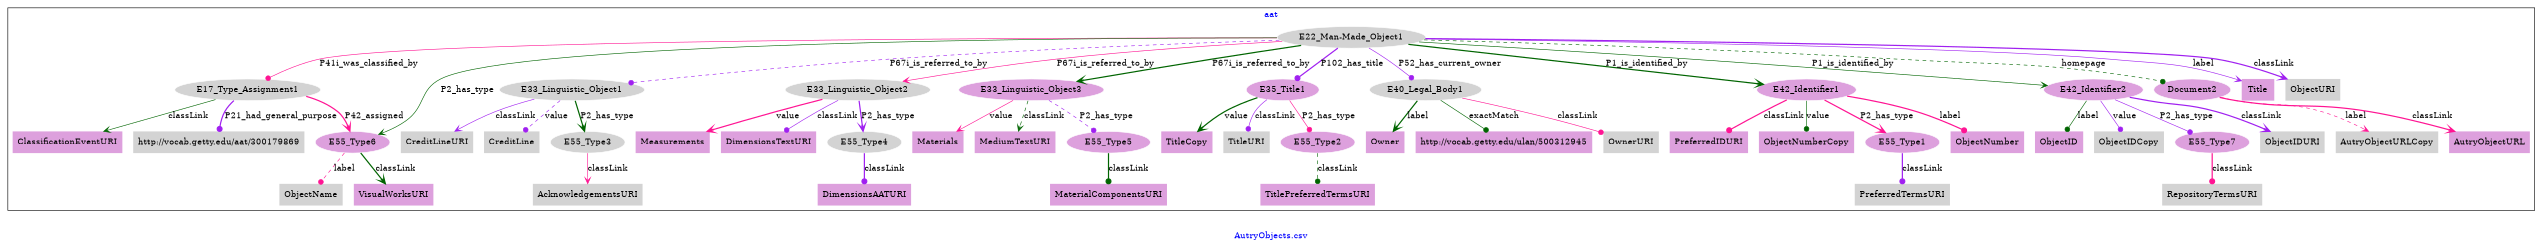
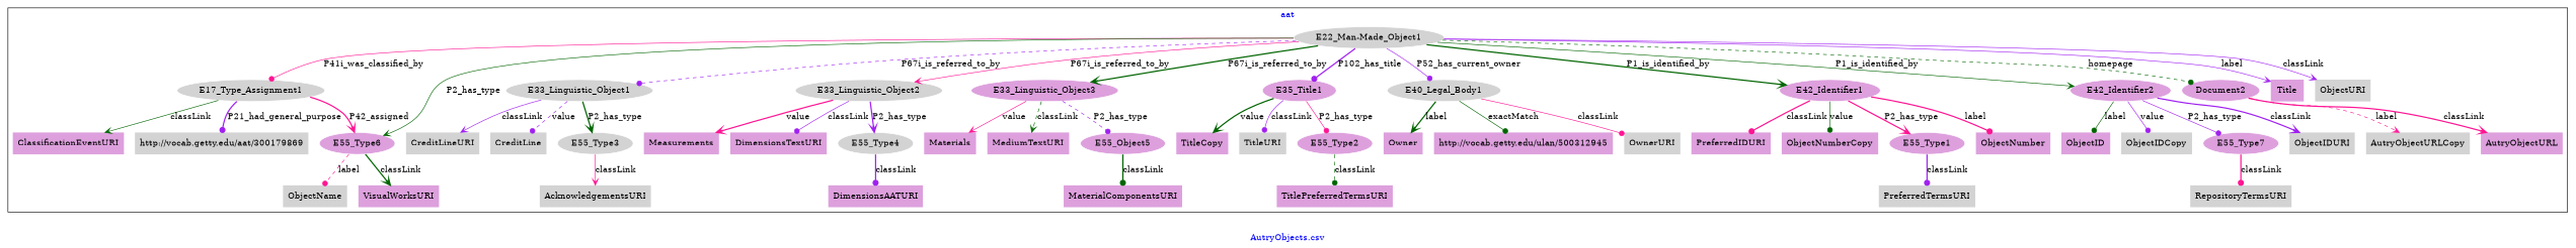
  digraph {
    fontcolor=blue
    label="AutryObjects.csv"
    remincross=true
    node [fillcolor=plum style=filled shape=plaintext]
    edge [arrowhead=dot color=purple fontcolor=black style=bold]
    n1 [color=white fillcolor=lightgrey label=E17_Type_Assignment1 shape=""]
    n2 [color=white label=E55_Type6 shape=""]
    n3 [color=white fillcolor=lightgrey label="E22_Man-Made_Object1" shape=""]
    n4 [color=white fillcolor=lightgrey label=E33_Linguistic_Object1 shape=""]
    n5 [color=white fillcolor=lightgrey label=E33_Linguistic_Object2 shape=""]
    n6 [color=white label=E33_Linguistic_Object3 shape=""]
    n7 [color=white label=E35_Title1 shape=""]
    n8 [color=white fillcolor=lightgrey label=E40_Legal_Body1 shape=""]
    n9 [color=white label=E42_Identifier1 shape=""]
    n10 [color=white label=E42_Identifier2 shape=""]
    n11 [color=white label=Document2 shape=""]
    n12 [color=white fillcolor=lightgrey label=E55_Type3 shape=""]
    n13 [color=white fillcolor=lightgrey label=E55_Type4 shape=""]
-   n14 [color=white label=E55_Type5 shape=""]
+   n14 [color=white label=E55_Object5 shape=""]
    n15 [color=white label=E55_Type2 shape=""]
    n16 [color=white label=E55_Type1 shape=""]
    n17 [color=white label=E55_Type7 shape=""]
    n18 [fillcolor=lightgrey label=PreferredTermsURI]
    n19 [label=TitleCopy]
    n20 [fillcolor=lightgrey label=AutryObjectURLCopy]
    n21 [fillcolor=lightgrey label=CreditLineURI]
    n22 [fillcolor=lightgrey label=ObjectIDURI]
    n23 [label=AutryObjectURL]
    n24 [label=Measurements]
    n25 [label=Materials]
    n26 [label=Title]
    n27 [fillcolor=lightgrey label=ObjectName]
    n28 [fillcolor=lightgrey label=CreditLine]
    n29 [fillcolor=lightgrey label=AcknowledgementsURI]
    n30 [label=VisualWorksURI]
    n31 [fillcolor=lightgrey label=TitleURI]
    n32 [label=TitlePreferredTermsURI]
    n33 [fillcolor=lightgrey label=RepositoryTermsURI]
    n34 [fillcolor=lightgrey label=OwnerURI]
    n35 [label=ObjectID]
    n36 [label=MaterialComponentsURI]
    n37 [label=ClassificationEventURI]
    n38 [label=MediumTextURI]
    n39 [label=ObjectNumber]
    n40 [label=DimensionsTextURI]
    n41 [label=Owner]
    n42 [label=DimensionsAATURI]
    n43 [label=PreferredIDURI]
    n44 [label=ObjectNumberCopy]
    n45 [fillcolor=lightgrey label=ObjectIDCopy]
    n46 [fillcolor=lightgrey label=ObjectURI]
    n47 [label="http://vocab.getty.edu/ulan/500312945"]
    n48 [fillcolor=lightgrey label="http://vocab.getty.edu/aat/300179869"]
    subgraph cluster_1 {
      label=aat
      n1
      n2
      n3
      n4
      n5
      n6
      n7
      n8
      n9
      n10
      n11
      n12
      n13
      n14
      n15
      n16
      n17
      n18
      n19
      n20
      n21
      n22
      n23
      n24
      n25
      n26
      n27
      n28
      n29
      n30
      n31
      n32
      n33
      n34
      n35
      n36
      n37
      n38
      n39
      n40
      n41
      n42
      n43
      n44
      n45
      n46
      n47
      n48
    }
    n1 -> n2 [arrowhead=vee color=deeppink label=P42_assigned]
    n1 -> n37 [arrowhead=vee color=darkgreen label=classLink style=solid]
    n1 -> n48 [label=P21_had_general_purpose]
    n2 -> n27 [color=deeppink label=label style=dashed]
    n2 -> n30 [arrowhead=vee color=darkgreen label=classLink]
    n3 -> n1 [color=deeppink label=P41i_was_classified_by style=solid]
    n3 -> n2 [arrowhead=vee color=darkgreen label=P2_has_type style=solid]
    n3 -> n4 [label=P67i_is_referred_to_by style=dashed]
    n3 -> n5 [arrowhead=vee color=deeppink label=P67i_is_referred_to_by style=solid]
    n3 -> n6 [arrowhead=vee color=darkgreen label=P67i_is_referred_to_by]
    n3 -> n7 [label=P102_has_title]
    n3 -> n8 [label=P52_has_current_owner style=solid]
    n3 -> n9 [arrowhead=vee color=darkgreen label=P1_is_identified_by]
    n3 -> n10 [arrowhead=vee color=darkgreen label=P1_is_identified_by style=solid]
    n3 -> n11 [color=darkgreen label=homepage style=dashed]
    n3 -> n26 [arrowhead=vee label=label style=solid]
-   n3 -> n46 [arrowhead=vee label=classLink]
+   n3 -> n46 [arrowhead=vee label=classLink style=solid]
    n4 -> n12 [arrowhead=vee color=darkgreen label=P2_has_type]
    n4 -> n21 [arrowhead=vee label=classLink style=solid]
    n4 -> n28 [label=value style=dashed]
    n5 -> n13 [arrowhead=vee label=P2_has_type]
    n5 -> n24 [arrowhead=vee color=deeppink label=value]
    n5 -> n40 [label=classLink style=solid]
    n6 -> n14 [label=P2_has_type style=dashed]
    n6 -> n25 [arrowhead=vee color=deeppink label=value style=solid]
    n6 -> n38 [arrowhead=vee color=darkgreen label=classLink style=dashed]
    n7 -> n15 [color=deeppink label=P2_has_type style=solid]
    n7 -> n19 [arrowhead=vee color=darkgreen label=value]
    n7 -> n31 [label=classLink style=solid]
    n8 -> n34 [color=deeppink label=classLink style=solid]
    n8 -> n41 [arrowhead=vee color=darkgreen label=label]
    n8 -> n47 [color=darkgreen label=exactMatch style=solid]
    n9 -> n16 [arrowhead=vee color=deeppink label=P2_has_type]
    n9 -> n39 [color=deeppink label=label]
    n9 -> n43 [color=deeppink label=classLink]
    n9 -> n44 [color=darkgreen label=value style=solid]
    n10 -> n17 [label=P2_has_type style=solid]
    n10 -> n22 [arrowhead=vee label=classLink]
    n10 -> n35 [color=darkgreen label=label style=solid]
    n10 -> n45 [label=value style=solid]
    n11 -> n20 [arrowhead=vee color=deeppink label=label style=dashed]
    n11 -> n23 [arrowhead=vee color=deeppink label=classLink]
    n12 -> n29 [arrowhead=vee color=deeppink label=classLink style=solid]
    n13 -> n42 [label=classLink]
    n14 -> n36 [color=darkgreen label=classLink]
    n15 -> n32 [color=darkgreen label=classLink style=dashed]
    n16 -> n18 [label=classLink]
    n17 -> n33 [color=deeppink label=classLink]
  }
